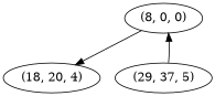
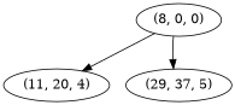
  digraph {
    n1 [label="(8, 0, 0)"]
-   "(11, 20, 4)" [label="(18, 20, 4)"]
+   "(11, 20, 4)"
    "(29, 37, 5)"
    n1 -> "(11, 20, 4)"
-   "(29, 37, 5)" -> n1
+   n1 -> "(29, 37, 5)"
  }
